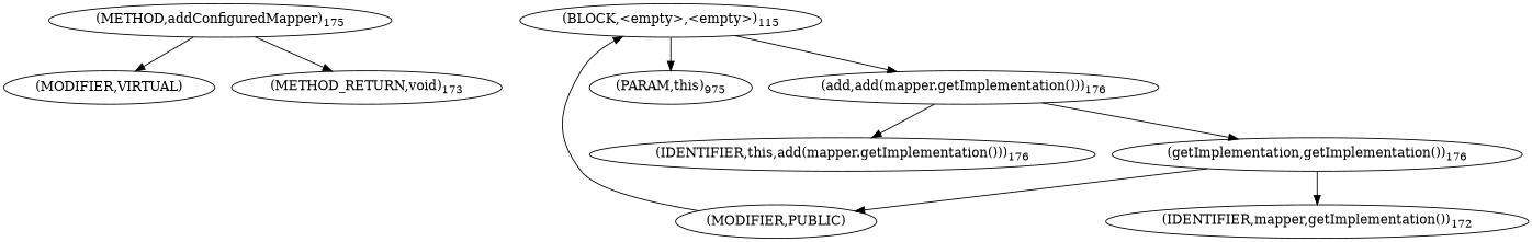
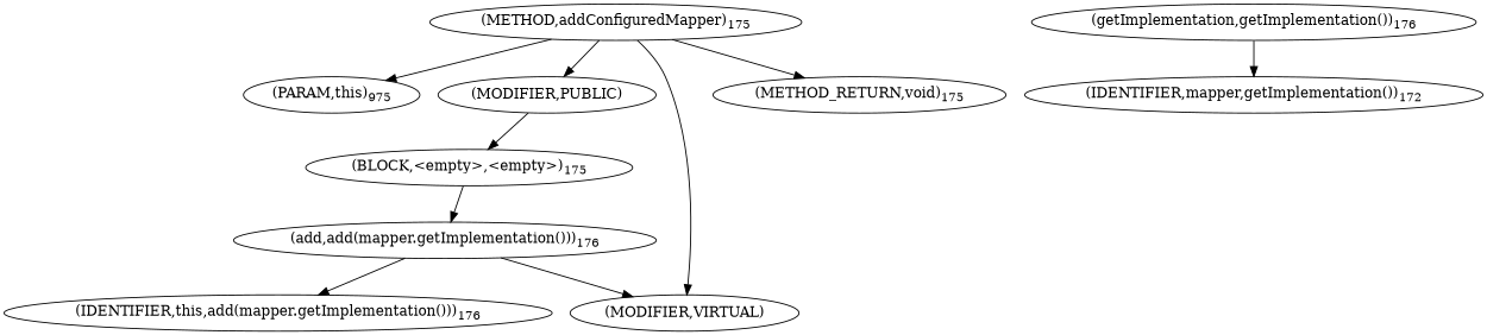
  digraph {
    n1 [label=<(METHOD,addConfiguredMapper)<SUB>175</SUB>>]
    n2 [label=<(PARAM,this)<SUB>975</SUB>>]
    n3 [label=<(MODIFIER,PUBLIC)>]
    n4 [label=<(MODIFIER,VIRTUAL)>]
-   n5 [label=<(METHOD_RETURN,void)<SUB>173</SUB>>]
-   n6 [label=<(BLOCK,&lt;empty&gt;,&lt;empty&gt;)<SUB>115</SUB>>]
+   n5 [label=<(METHOD_RETURN,void)<SUB>175</SUB>>]
+   n6 [label=<(BLOCK,&lt;empty&gt;,&lt;empty&gt;)<SUB>175</SUB>>]
    n7 [label=<(add,add(mapper.getImplementation()))<SUB>176</SUB>>]
    n8 [label=<(IDENTIFIER,this,add(mapper.getImplementation()))<SUB>176</SUB>>]
    n9 [label=<(getImplementation,getImplementation())<SUB>176</SUB>>]
    n10 [label=<(IDENTIFIER,mapper,getImplementation())<SUB>172</SUB>>]
-   n6 -> n2
-   n9 -> n3
+   n1 -> n2
+   n1 -> n3
    n1 -> n4
    n1 -> n5
    n3 -> n6
    n6 -> n7
    n7 -> n8
-   n7 -> n9
+   n7 -> n4
    n9 -> n10
  }
